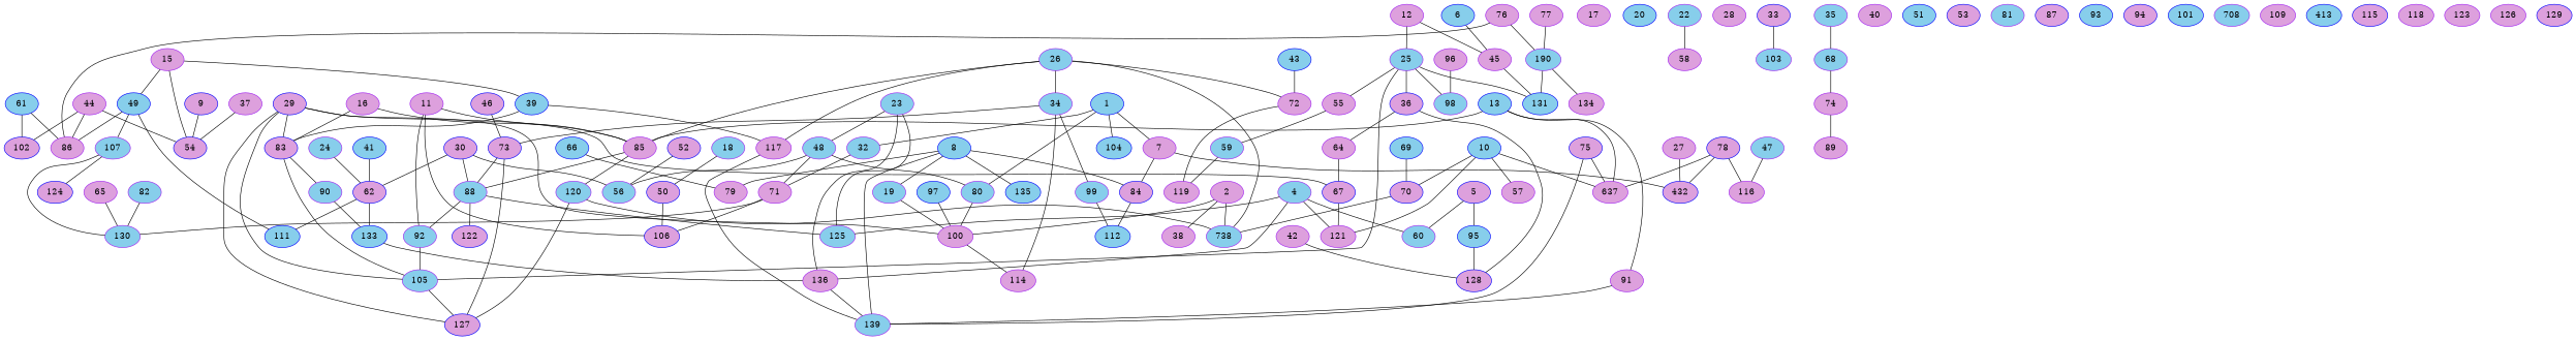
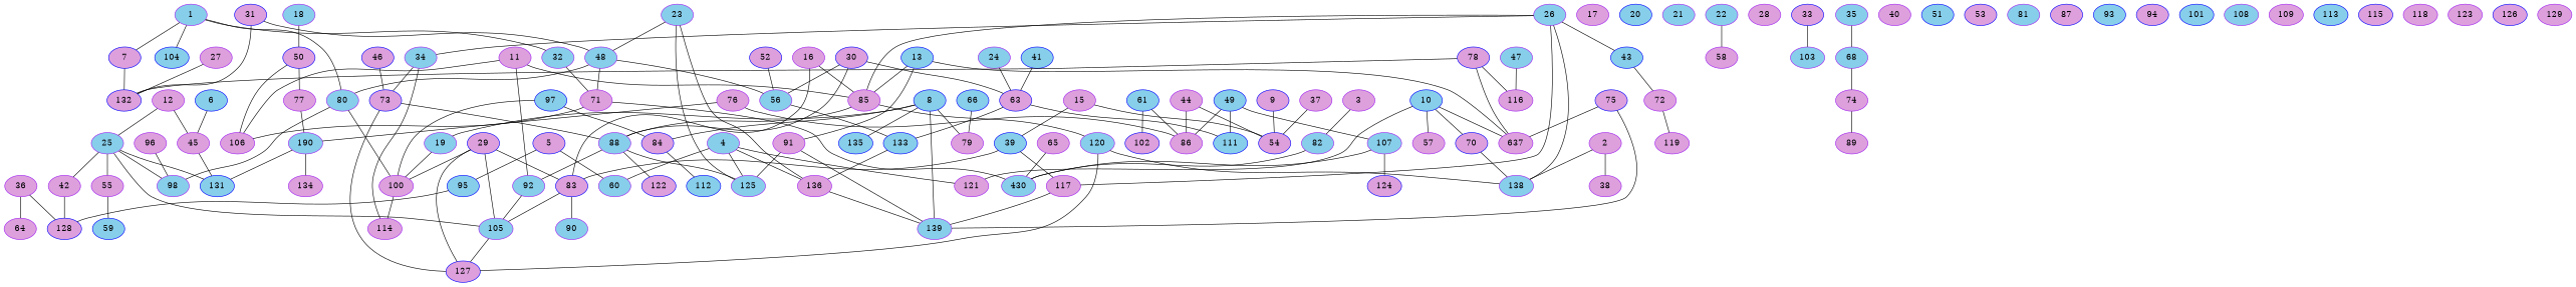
  graph {
    node [color=purple fillcolor=plum style=filled]
-   1 [color=blue fillcolor=skyblue]
-   7
+   1 [fillcolor=skyblue]
+   7 [color=blue]
    32 [fillcolor=skyblue]
    80 [fillcolor=skyblue]
    104 [color=blue fillcolor=skyblue]
    84 [color=blue]
-   132 [color=blue label=432]
+   132 [color=blue]
    71
    100
    98 [fillcolor=skyblue]
    2
    38
-   138 [fillcolor=skyblue label=738]
+   138 [fillcolor=skyblue]
    114
    82 [fillcolor=skyblue]
-   130 [fillcolor=skyblue]
+   3
+   130 [fillcolor=skyblue label=430]
    4 [fillcolor=skyblue]
    60 [fillcolor=skyblue]
    121
    125 [fillcolor=skyblue]
    136
    139 [fillcolor=skyblue]
    5 [color=blue]
    95 [color=blue fillcolor=skyblue]
    128 [color=blue]
    6 [color=blue fillcolor=skyblue]
    45
    131 [color=blue fillcolor=skyblue]
    112 [color=blue fillcolor=skyblue]
    8 [color=blue fillcolor=skyblue]
    19 [fillcolor=skyblue]
    79
    135 [color=blue fillcolor=skyblue]
    9 [color=blue]
    54 [color=blue]
    n37 [fillcolor=skyblue label=190]
    77
    10 [color=blue fillcolor=skyblue]
    57
    70 [color=blue]
    n42 [label=637]
    11
    85
    92 [fillcolor=skyblue]
-   106 [color=blue]
+   106
    88 [fillcolor=skyblue]
    120 [fillcolor=skyblue]
    105 [fillcolor=skyblue]
    12
    25 [fillcolor=skyblue]
-   36 [color=blue]
+   36
    55
    13 [color=blue fillcolor=skyblue]
    91
    15
    39 [color=blue fillcolor=skyblue]
    49 [color=blue fillcolor=skyblue]
    83 [color=blue]
    117
    86
    107 [fillcolor=skyblue]
    111 [color=blue fillcolor=skyblue]
    16
    90 [fillcolor=skyblue]
    17
    18 [fillcolor=skyblue]
    50 [color=blue]
    20 [color=blue fillcolor=skyblue]
+   21 [fillcolor=skyblue]
    22 [fillcolor=skyblue]
    58
    23 [fillcolor=skyblue]
    48 [fillcolor=skyblue]
    56 [fillcolor=skyblue]
    24 [fillcolor=skyblue]
-   62 [color=blue]
+   62 [color=blue label=63]
    133 [color=blue fillcolor=skyblue]
    64
-   59 [fillcolor=skyblue]
+   59 [color=blue fillcolor=skyblue]
    127 [color=blue]
    26 [fillcolor=skyblue]
    34 [fillcolor=skyblue]
    72
    73 [color=blue]
-   99 [fillcolor=skyblue]
    119
    27
    28
    29 [color=blue]
-   67 [color=blue]
    30 [color=blue]
    122 [color=blue]
+   31 [color=blue]
    33 [color=blue]
    103 [fillcolor=skyblue]
    35 [fillcolor=skyblue]
    68 [fillcolor=skyblue]
    74
    37
    40
    41 [color=blue fillcolor=skyblue]
    42
    43 [color=blue fillcolor=skyblue]
    44
    102 [color=blue]
    46 [color=blue]
    47 [fillcolor=skyblue]
    116
    124 [color=blue]
    51 [color=blue fillcolor=skyblue]
    52 [color=blue]
    53 [color=blue]
    61 [color=blue fillcolor=skyblue]
    65
    66 [color=blue fillcolor=skyblue]
    89
-   69 [color=blue fillcolor=skyblue]
    75 [color=blue]
    76
    134
    78 [color=blue]
    81 [fillcolor=skyblue]
    87 [color=blue]
    93 [color=blue fillcolor=skyblue]
    94 [color=blue]
    96
    97 [color=blue fillcolor=skyblue]
    101 [color=blue fillcolor=skyblue]
-   108 [fillcolor=skyblue label=708]
+   108 [fillcolor=skyblue]
    109
-   113 [color=blue fillcolor=skyblue label=413]
+   113 [color=blue fillcolor=skyblue]
    115 [color=blue]
    118
    123
-   126
-   129 [color=blue]
+   126 [color=blue]
+   129
    1 -- 7
    1 -- 32
    1 -- 80
    1 -- 104
-   7 -- 84
+   97 -- 84
    7 -- 132
    32 -- 71
    80 -- 100
+   80 -- 98
    84 -- 112
    71 -- 130
    71 -- 106
    100 -- 114
-   2 -- 100
    2 -- 38
    2 -- 138
    82 -- 130
+   3 -- 82
    4 -- 60
    4 -- 121
    4 -- 125
    4 -- 136
    136 -- 139
    5 -- 60
    5 -- 95
    95 -- 128
    6 -- 45
    45 -- 131
    8 -- 84
    8 -- 139
    8 -- 19
    8 -- 79
    8 -- 135
    19 -- 100
    9 -- 54
    n37 -- 131
    n37 -- 134
    77 -- n37
    10 -- 121
    10 -- 57
    10 -- 70
    10 -- n42
    70 -- 138
    11 -- 85
    11 -- 92
    11 -- 106
    85 -- 88
    85 -- 120
    92 -- 105
    88 -- 125
    88 -- 92
    88 -- 122
    120 -- 138
    120 -- 127
    105 -- 127
    12 -- 45
    12 -- 25
    25 -- 98
    25 -- 131
    25 -- 105
-   25 -- 36
+   25 -- 42
    25 -- 55
    36 -- 128
    36 -- 64
    55 -- 59
    13 -- n42
    13 -- 85
    13 -- 91
+   91 -- 125
    91 -- 139
    15 -- 54
    15 -- 39
-   15 -- 49
    39 -- 83
    39 -- 117
    49 -- 86
    49 -- 107
    49 -- 111
    83 -- 105
    83 -- 90
    117 -- 139
    107 -- 130
    107 -- 124
    16 -- 85
    16 -- 83
-   90 -- 133
+   56 -- 133
    18 -- 50
+   50 -- 77
    50 -- 106
    22 -- 58
    23 -- 125
    23 -- 136
    23 -- 48
    48 -- 80
    48 -- 71
    48 -- 56
    24 -- 62
    62 -- 111
    62 -- 133
    133 -- 136
-   64 -- 67
-   59 -- 119
    26 -- 138
    26 -- 85
    26 -- 117
    26 -- 34
-   26 -- 72
+   26 -- 43
    34 -- 114
    34 -- 73
-   34 -- 99
    72 -- 119
    73 -- 88
    73 -- 127
-   99 -- 112
    27 -- 132
    29 -- 100
    29 -- 105
    29 -- 83
    29 -- 127
-   29 -- 67
-   67 -- 121
    30 -- 88
    30 -- 56
    30 -- 62
+   31 -- 132
+   31 -- 48
    33 -- 103
    35 -- 68
    68 -- 74
    74 -- 89
    37 -- 54
    41 -- 62
    42 -- 128
    43 -- 72
    44 -- 54
    44 -- 86
-   44 -- 102
    46 -- 73
    47 -- 116
    52 -- 56
    61 -- 86
    61 -- 102
    65 -- 130
    66 -- 79
-   69 -- 70
    75 -- 139
    75 -- n42
    76 -- n37
    76 -- 86
    78 -- 132
    78 -- n42
    78 -- 116
    96 -- 98
    97 -- 100
  }
